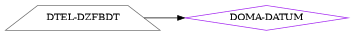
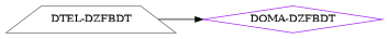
  digraph {
    rankdir=LR
    "DTEL-DZFBDT" [color=gray40 shape=trapezium]
-   "DOMA-DATUM" [color=purple shape=diamond]
+   "DOMA-DATUM" [color=purple shape=diamond label="DOMA-DZFBDT"]
    "DTEL-DZFBDT" -> "DOMA-DATUM"
  }
